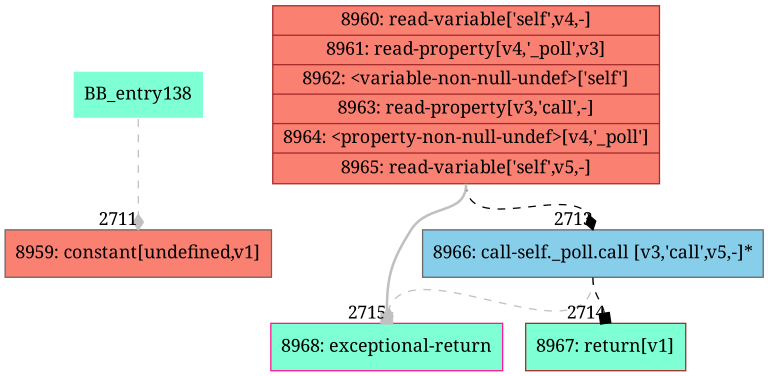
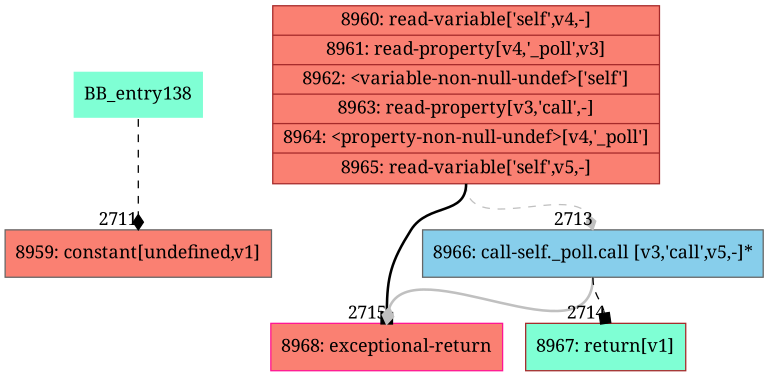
  digraph {
    fontname="Noto Serif"
    rankdir=TD
    node [color=gray40 fillcolor=aquamarine fontname="Noto Serif" shape=record style=filled]
    edge [arrowhead=diamond fontname="Noto Serif" headport=n style=dashed tailport=s]
    BB_entry138 [shape=none]
    n2 [fillcolor=salmon label="{8959: constant[undefined,v1]}"]
    n3 [color=brown fillcolor=salmon label="{8960: read-variable['self',v4,-]|8961: read-property[v4,'_poll',v3]|8962: \<variable-non-null-undef\>['self']|8963: read-property[v3,'call',-]|8964: \<property-non-null-undef\>[v4,'_poll']|8965: read-variable['self',v5,-]}"]
    n4 [fillcolor=skyblue label="{8966: call-self._poll.call [v3,'call',v5,-]*}"]
-   n5 [color=deeppink label="{8968: exceptional-return}"]
+   n5 [color=deeppink fillcolor=salmon label="{8968: exceptional-return}"]
    n6 [color=brown label="{8967: return[v1]}"]
-   BB_entry138 -> n2 [headlabel="    2711" color=gray]
-   n3 -> n4 [headlabel="      2713"]
-   n3 -> n5 [arrowhead=box color=gray headlabel="      2715" style=bold]
-   n4 -> n5 [color=gray]
+   BB_entry138 -> n2 [headlabel="    2711"]
+   n3 -> n4 [headlabel="      2713" color=gray]
+   n3 -> n5 [arrowhead=box color=black headlabel="      2715" style=bold]
+   n4 -> n5 [color=gray style=bold]
    n4 -> n6 [arrowhead=box headlabel="      2714"]
  }
